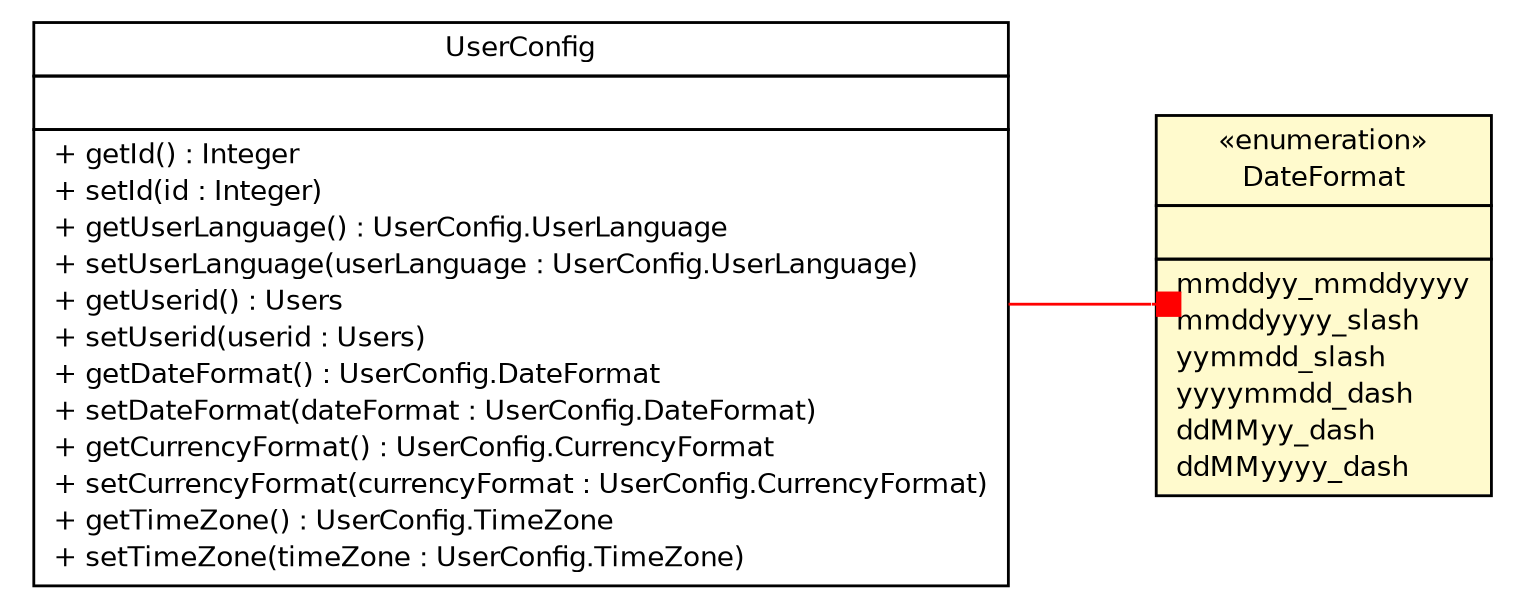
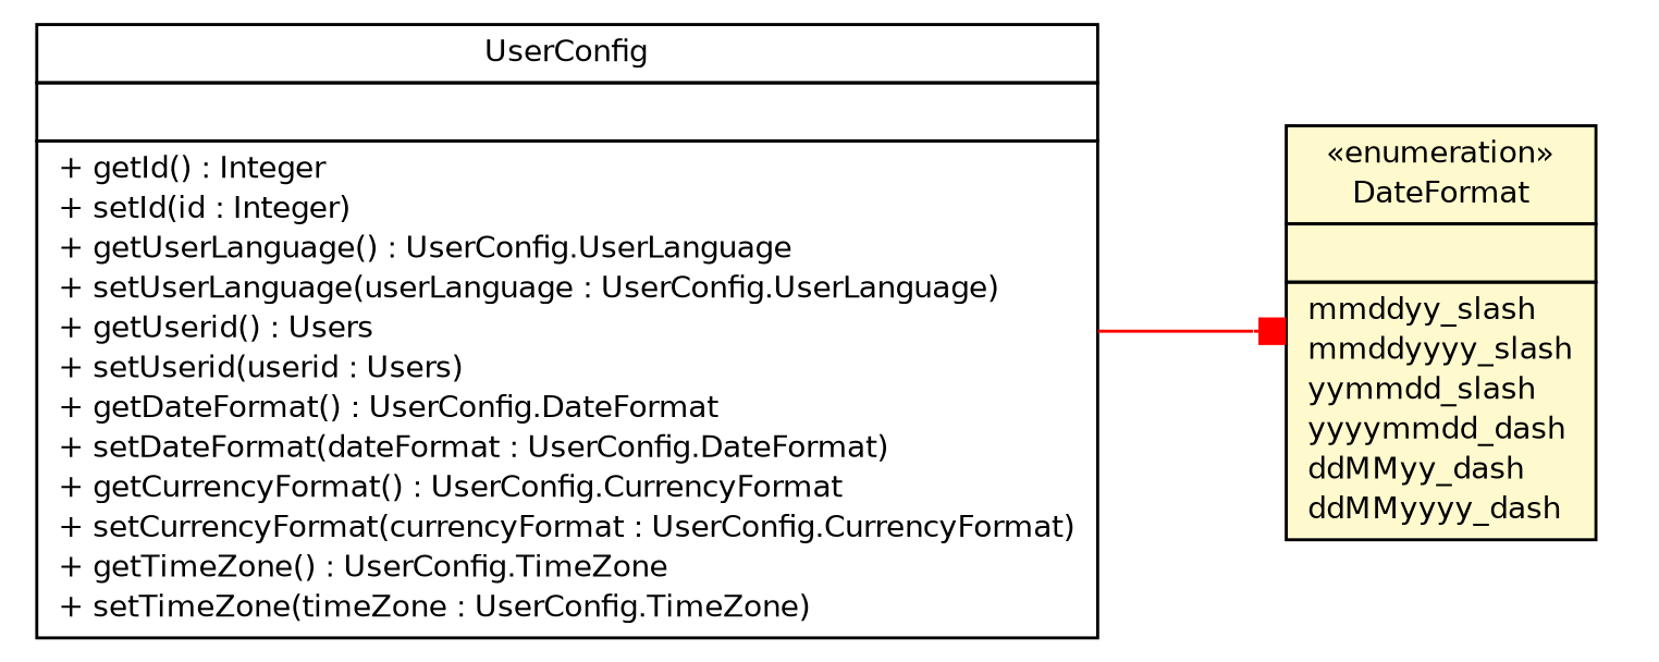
  digraph {
    nodesep=0.25
    rankdir=LR
    ranksep=0.5
    node [fontcolor=black fontname=Helvetica fontsize=10.0 shape=plaintext]
    n1 [label=<<table title="com.inn.headstartdemo.model.UserConfig" border="0" cellborder="1" cellspacing="0" cellpadding="2" port="p" href="./UserConfig.html"> 		<tr><td><table border="0" cellspacing="0" cellpadding="1"> <tr><td align="center" balign="center"> UserConfig </td></tr> 		</table></td></tr> 		<tr><td><table border="0" cellspacing="0" cellpadding="1"> <tr><td align="left" balign="left">  </td></tr> 		</table></td></tr> 		<tr><td><table border="0" cellspacing="0" cellpadding="1"> <tr><td align="left" balign="left"> + getId() : Integer </td></tr> <tr><td align="left" balign="left"> + setId(id : Integer) </td></tr> <tr><td align="left" balign="left"> + getUserLanguage() : UserConfig.UserLanguage </td></tr> <tr><td align="left" balign="left"> + setUserLanguage(userLanguage : UserConfig.UserLanguage) </td></tr> <tr><td align="left" balign="left"> + getUserid() : Users </td></tr> <tr><td align="left" balign="left"> + setUserid(userid : Users) </td></tr> <tr><td align="left" balign="left"> + getDateFormat() : UserConfig.DateFormat </td></tr> <tr><td align="left" balign="left"> + setDateFormat(dateFormat : UserConfig.DateFormat) </td></tr> <tr><td align="left" balign="left"> + getCurrencyFormat() : UserConfig.CurrencyFormat </td></tr> <tr><td align="left" balign="left"> + setCurrencyFormat(currencyFormat : UserConfig.CurrencyFormat) </td></tr> <tr><td align="left" balign="left"> + getTimeZone() : UserConfig.TimeZone </td></tr> <tr><td align="left" balign="left"> + setTimeZone(timeZone : UserConfig.TimeZone) </td></tr> 		</table></td></tr> 		</table>>]
-   n2 [label=<<table title="com.inn.headstartdemo.model.UserConfig.DateFormat" border="0" cellborder="1" cellspacing="0" cellpadding="2" port="p" bgcolor="lemonChiffon" href="./UserConfig.DateFormat.html"> 		<tr><td><table border="0" cellspacing="0" cellpadding="1"> <tr><td align="center" balign="center"> &#171;enumeration&#187; </td></tr> <tr><td align="center" balign="center"> DateFormat </td></tr> 		</table></td></tr> 		<tr><td><table border="0" cellspacing="0" cellpadding="1"> <tr><td align="left" balign="left">  </td></tr> 		</table></td></tr> 		<tr><td><table border="0" cellspacing="0" cellpadding="1"> <tr><td align="left" balign="left"> mmddyy_mmddyyyy </td></tr> <tr><td align="left" balign="left"> mmddyyyy_slash </td></tr> <tr><td align="left" balign="left"> yymmdd_slash </td></tr> <tr><td align="left" balign="left"> yyyymmdd_dash </td></tr> <tr><td align="left" balign="left"> ddMMyy_dash </td></tr> <tr><td align="left" balign="left"> ddMMyyyy_dash </td></tr> 		</table></td></tr> 		</table>>]
+   n2 [label=<<table title="com.inn.headstartdemo.model.UserConfig.DateFormat" border="0" cellborder="1" cellspacing="0" cellpadding="2" port="p" bgcolor="lemonChiffon" href="./UserConfig.DateFormat.html"> 		<tr><td><table border="0" cellspacing="0" cellpadding="1"> <tr><td align="center" balign="center"> &#171;enumeration&#187; </td></tr> <tr><td align="center" balign="center"> DateFormat </td></tr> 		</table></td></tr> 		<tr><td><table border="0" cellspacing="0" cellpadding="1"> <tr><td align="left" balign="left">  </td></tr> 		</table></td></tr> 		<tr><td><table border="0" cellspacing="0" cellpadding="1"> <tr><td align="left" balign="left"> mmddyy_slash </td></tr> <tr><td align="left" balign="left"> mmddyyyy_slash </td></tr> <tr><td align="left" balign="left"> yymmdd_slash </td></tr> <tr><td align="left" balign="left"> yyyymmdd_dash </td></tr> <tr><td align="left" balign="left"> ddMMyy_dash </td></tr> <tr><td align="left" balign="left"> ddMMyyyy_dash </td></tr> 		</table></td></tr> 		</table>>]
    n1 -> n2 [arrowhead=box color=red fontcolor=black fontname=Helvetica fontsize=10.0 headport=p labelfontname=Helvetica labelfontsize=10 tailport=p style=solid]
  }
